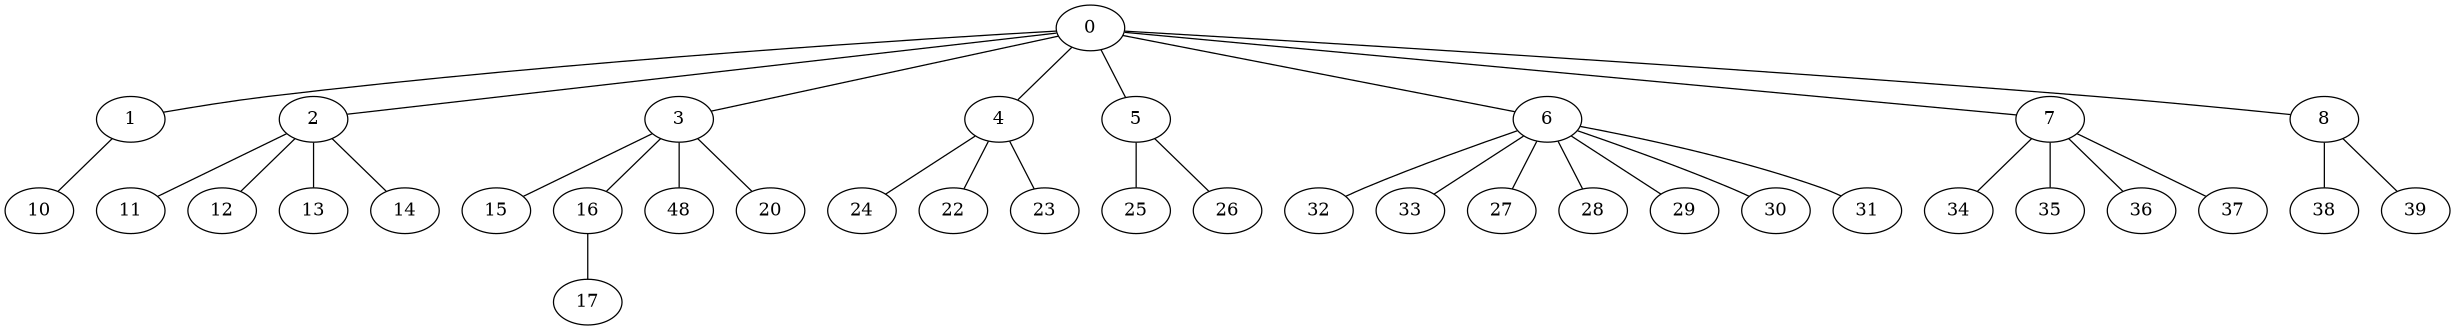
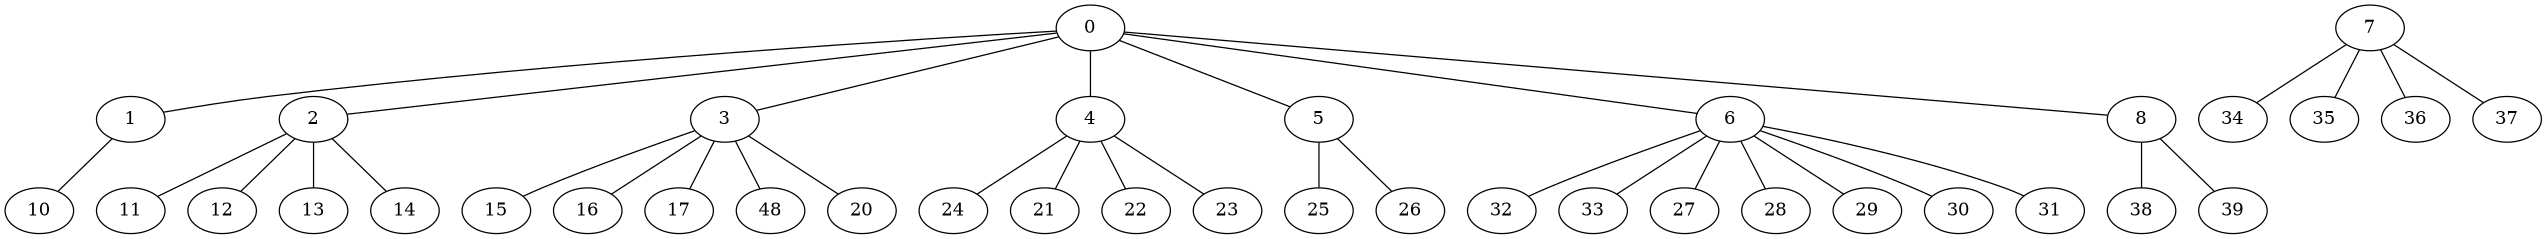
  graph {
    0
    1
    2
    3
    4
    5
    6
    7
    8
    10
    11
    12
    13
    14
    15
    16
    17
    n18 [label=48]
    20
    24
+   21
    22
    23
    25
    26
    32
    33
    27
    28
    29
    30
    31
    34
    35
    36
    37
    38
    39
    0 -- 1
    0 -- 2
    0 -- 3
    0 -- 4
    0 -- 5
    0 -- 6
-   0 -- 7
    0 -- 8
    1 -- 10
    2 -- 11
    2 -- 12
    2 -- 13
    2 -- 14
    3 -- 15
    3 -- 16
-   16 -- 17
+   3 -- 17
    3 -- n18
    3 -- 20
    4 -- 24
+   4 -- 21
    4 -- 22
    4 -- 23
    5 -- 25
    5 -- 26
    6 -- 32
    6 -- 33
    6 -- 27
    6 -- 28
    6 -- 29
    6 -- 30
    6 -- 31
    7 -- 34
    7 -- 35
    7 -- 36
    7 -- 37
    8 -- 38
    8 -- 39
  }
